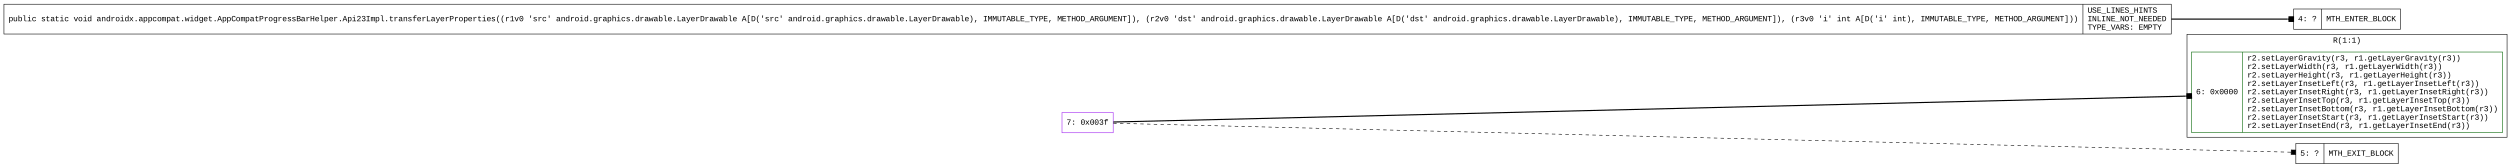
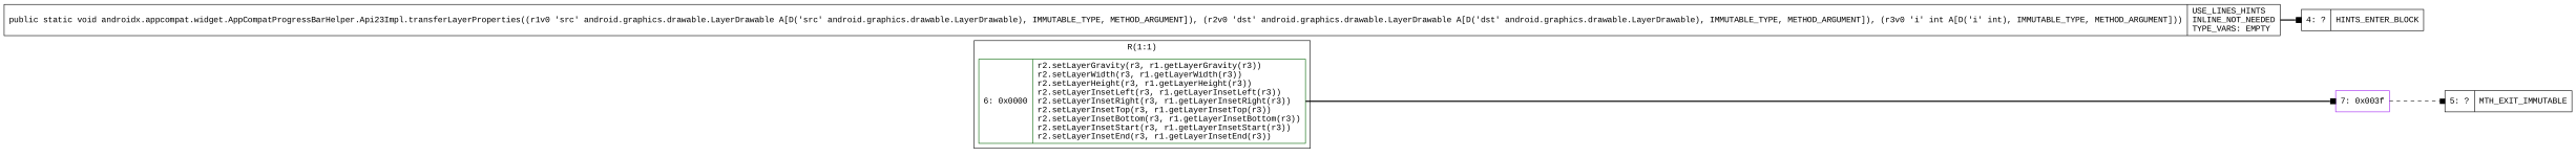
  digraph {
    fontname="Liberation Mono"
    rankdir=LR
    node [color=black fontname="Liberation Mono" shape=record]
    edge [arrowhead=box fontname="Liberation Mono" style=bold]
    n1 [color=darkgreen label="{6\:\ 0x0000|r2.setLayerGravity(r3, r1.getLayerGravity(r3))\lr2.setLayerWidth(r3, r1.getLayerWidth(r3))\lr2.setLayerHeight(r3, r1.getLayerHeight(r3))\lr2.setLayerInsetLeft(r3, r1.getLayerInsetLeft(r3))\lr2.setLayerInsetRight(r3, r1.getLayerInsetRight(r3))\lr2.setLayerInsetTop(r3, r1.getLayerInsetTop(r3))\lr2.setLayerInsetBottom(r3, r1.getLayerInsetBottom(r3))\lr2.setLayerInsetStart(r3, r1.getLayerInsetStart(r3))\lr2.setLayerInsetEnd(r3, r1.getLayerInsetEnd(r3))\l}"]
    n2 [color=purple label="{7\:\ 0x003f}"]
-   n3 [label="{5\:\ ?|MTH_EXIT_BLOCK\l}"]
-   n4 [label="{4\:\ ?|MTH_ENTER_BLOCK\l}"]
+   n3 [label="{5\:\ ?|MTH_EXIT_IMMUTABLE\l}"]
+   n4 [label="{4\:\ ?|HINTS_ENTER_BLOCK\l}"]
    n5 [label="{public static void androidx.appcompat.widget.AppCompatProgressBarHelper.Api23Impl.transferLayerProperties((r1v0 'src' android.graphics.drawable.LayerDrawable A[D('src' android.graphics.drawable.LayerDrawable), IMMUTABLE_TYPE, METHOD_ARGUMENT]), (r2v0 'dst' android.graphics.drawable.LayerDrawable A[D('dst' android.graphics.drawable.LayerDrawable), IMMUTABLE_TYPE, METHOD_ARGUMENT]), (r3v0 'i' int A[D('i' int), IMMUTABLE_TYPE, METHOD_ARGUMENT]))  | USE_LINES_HINTS\lINLINE_NOT_NEEDED\lTYPE_VARS: EMPTY\l}"]
    subgraph cluster_1 {
      label="R(1:1)"
      n1
    }
-   n2 -> n1
+   n1 -> n2
    n2 -> n3 [style=dashed]
    n5 -> n4
  }
